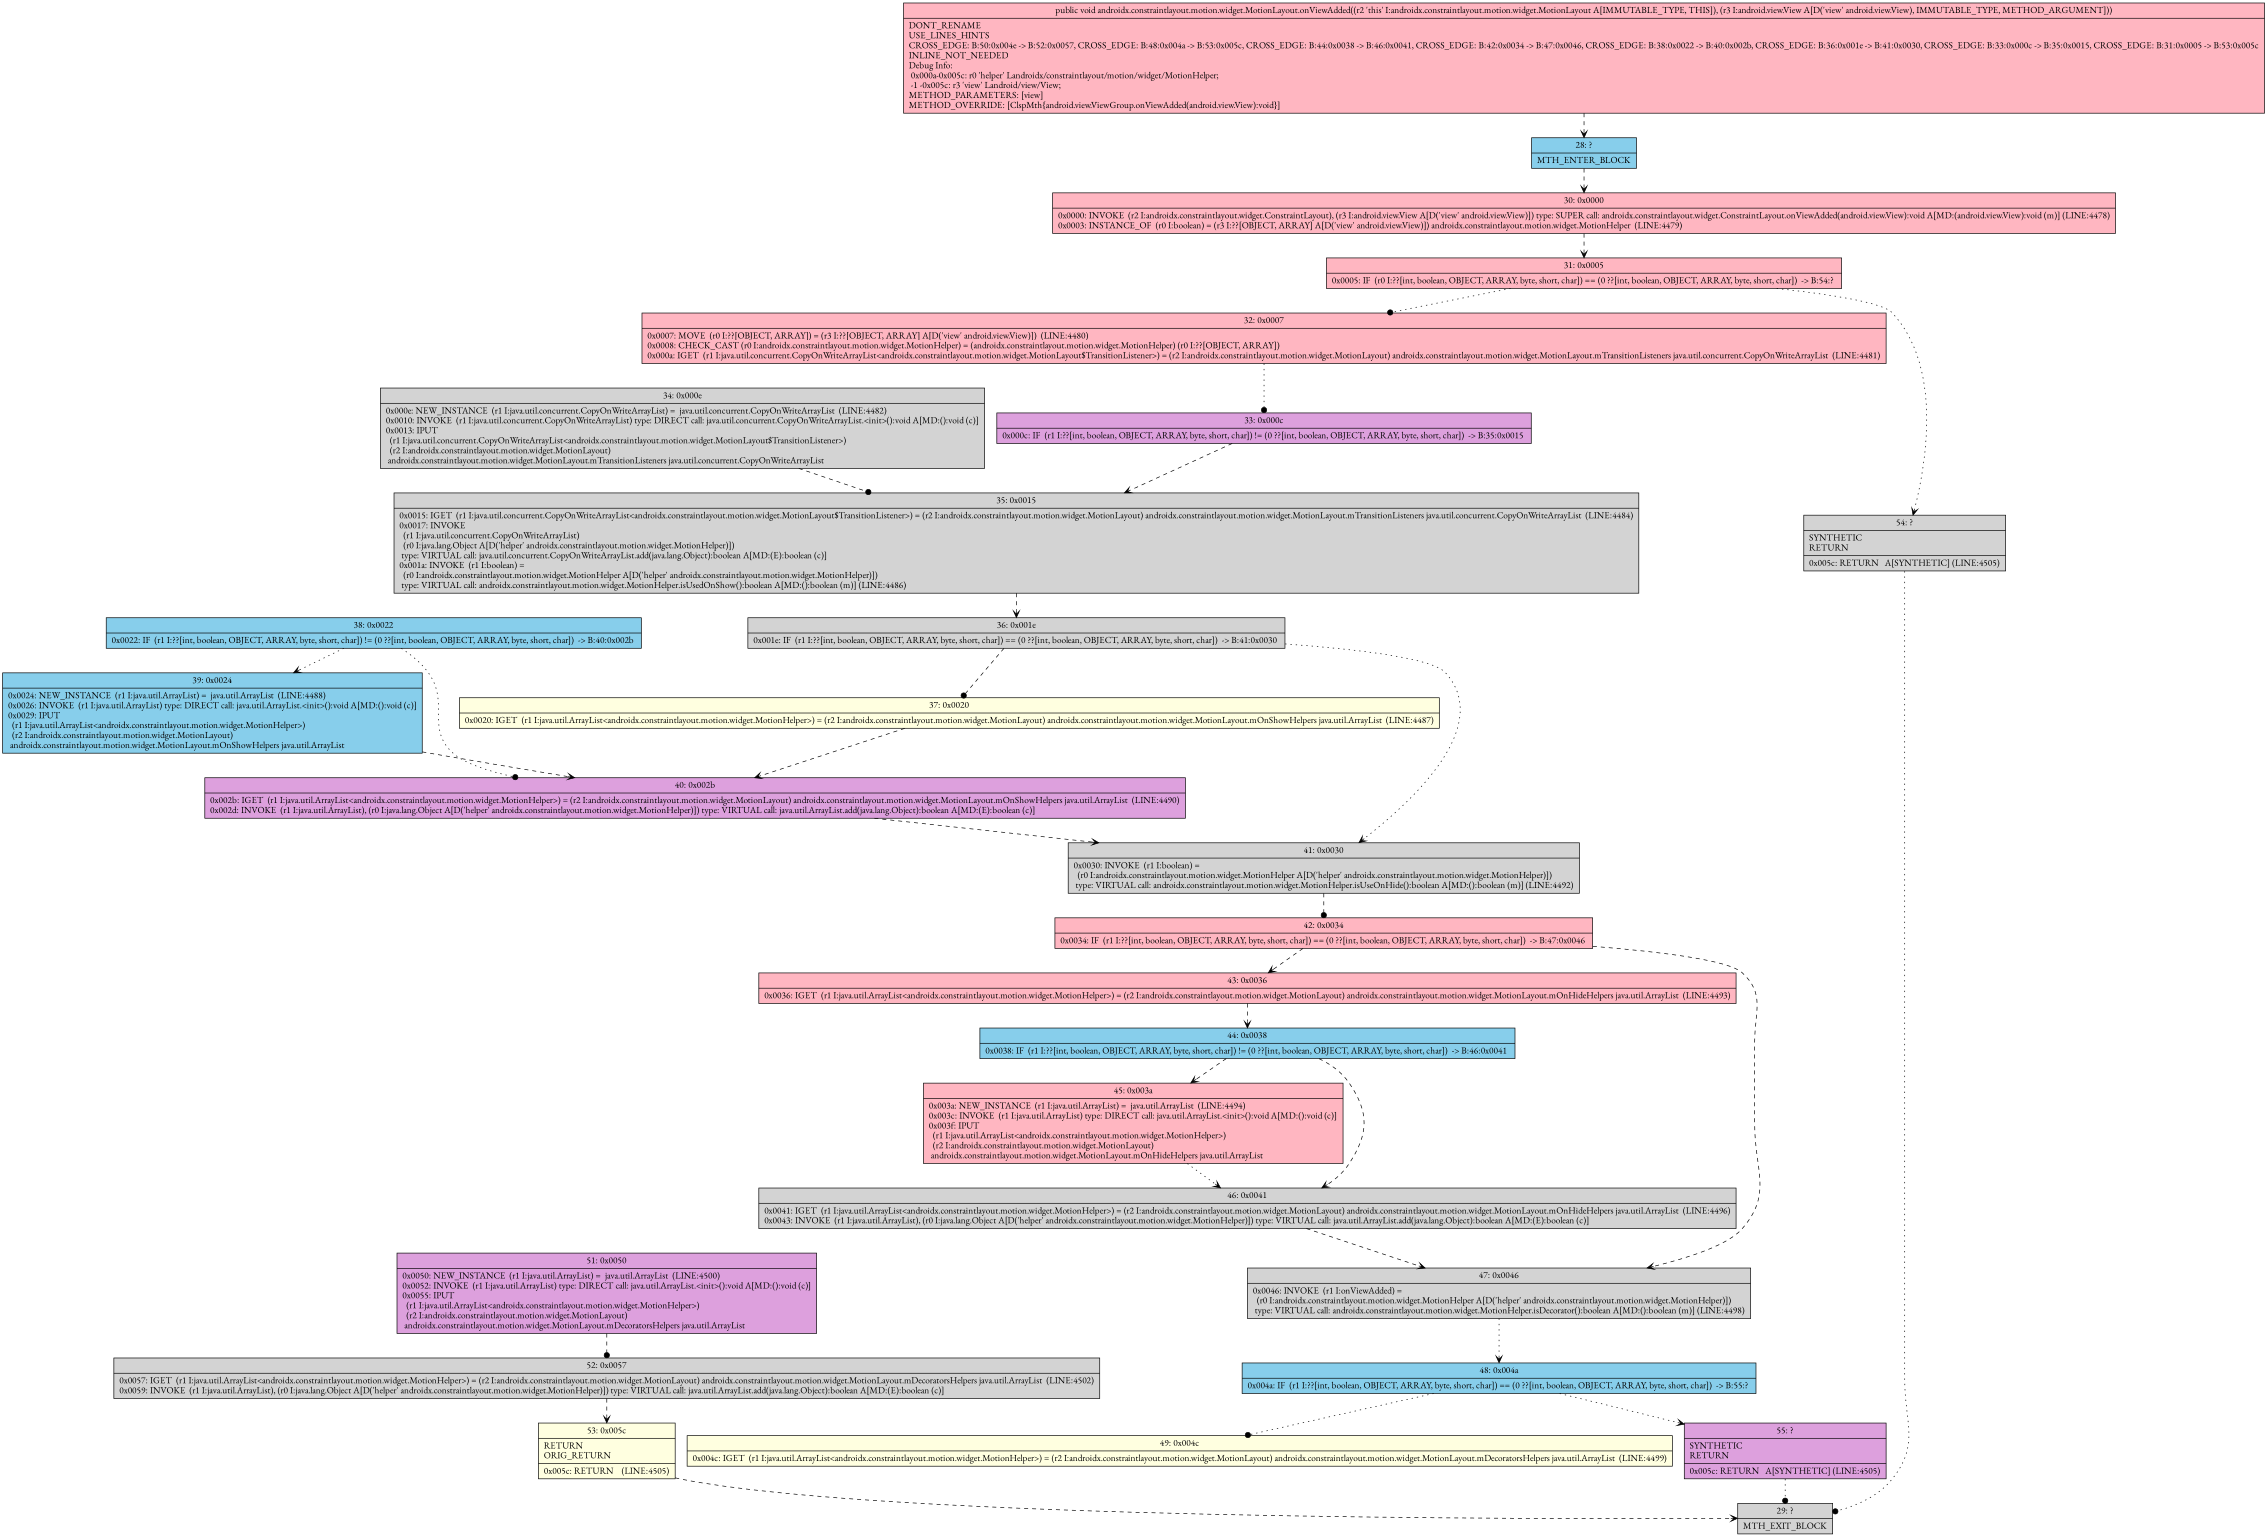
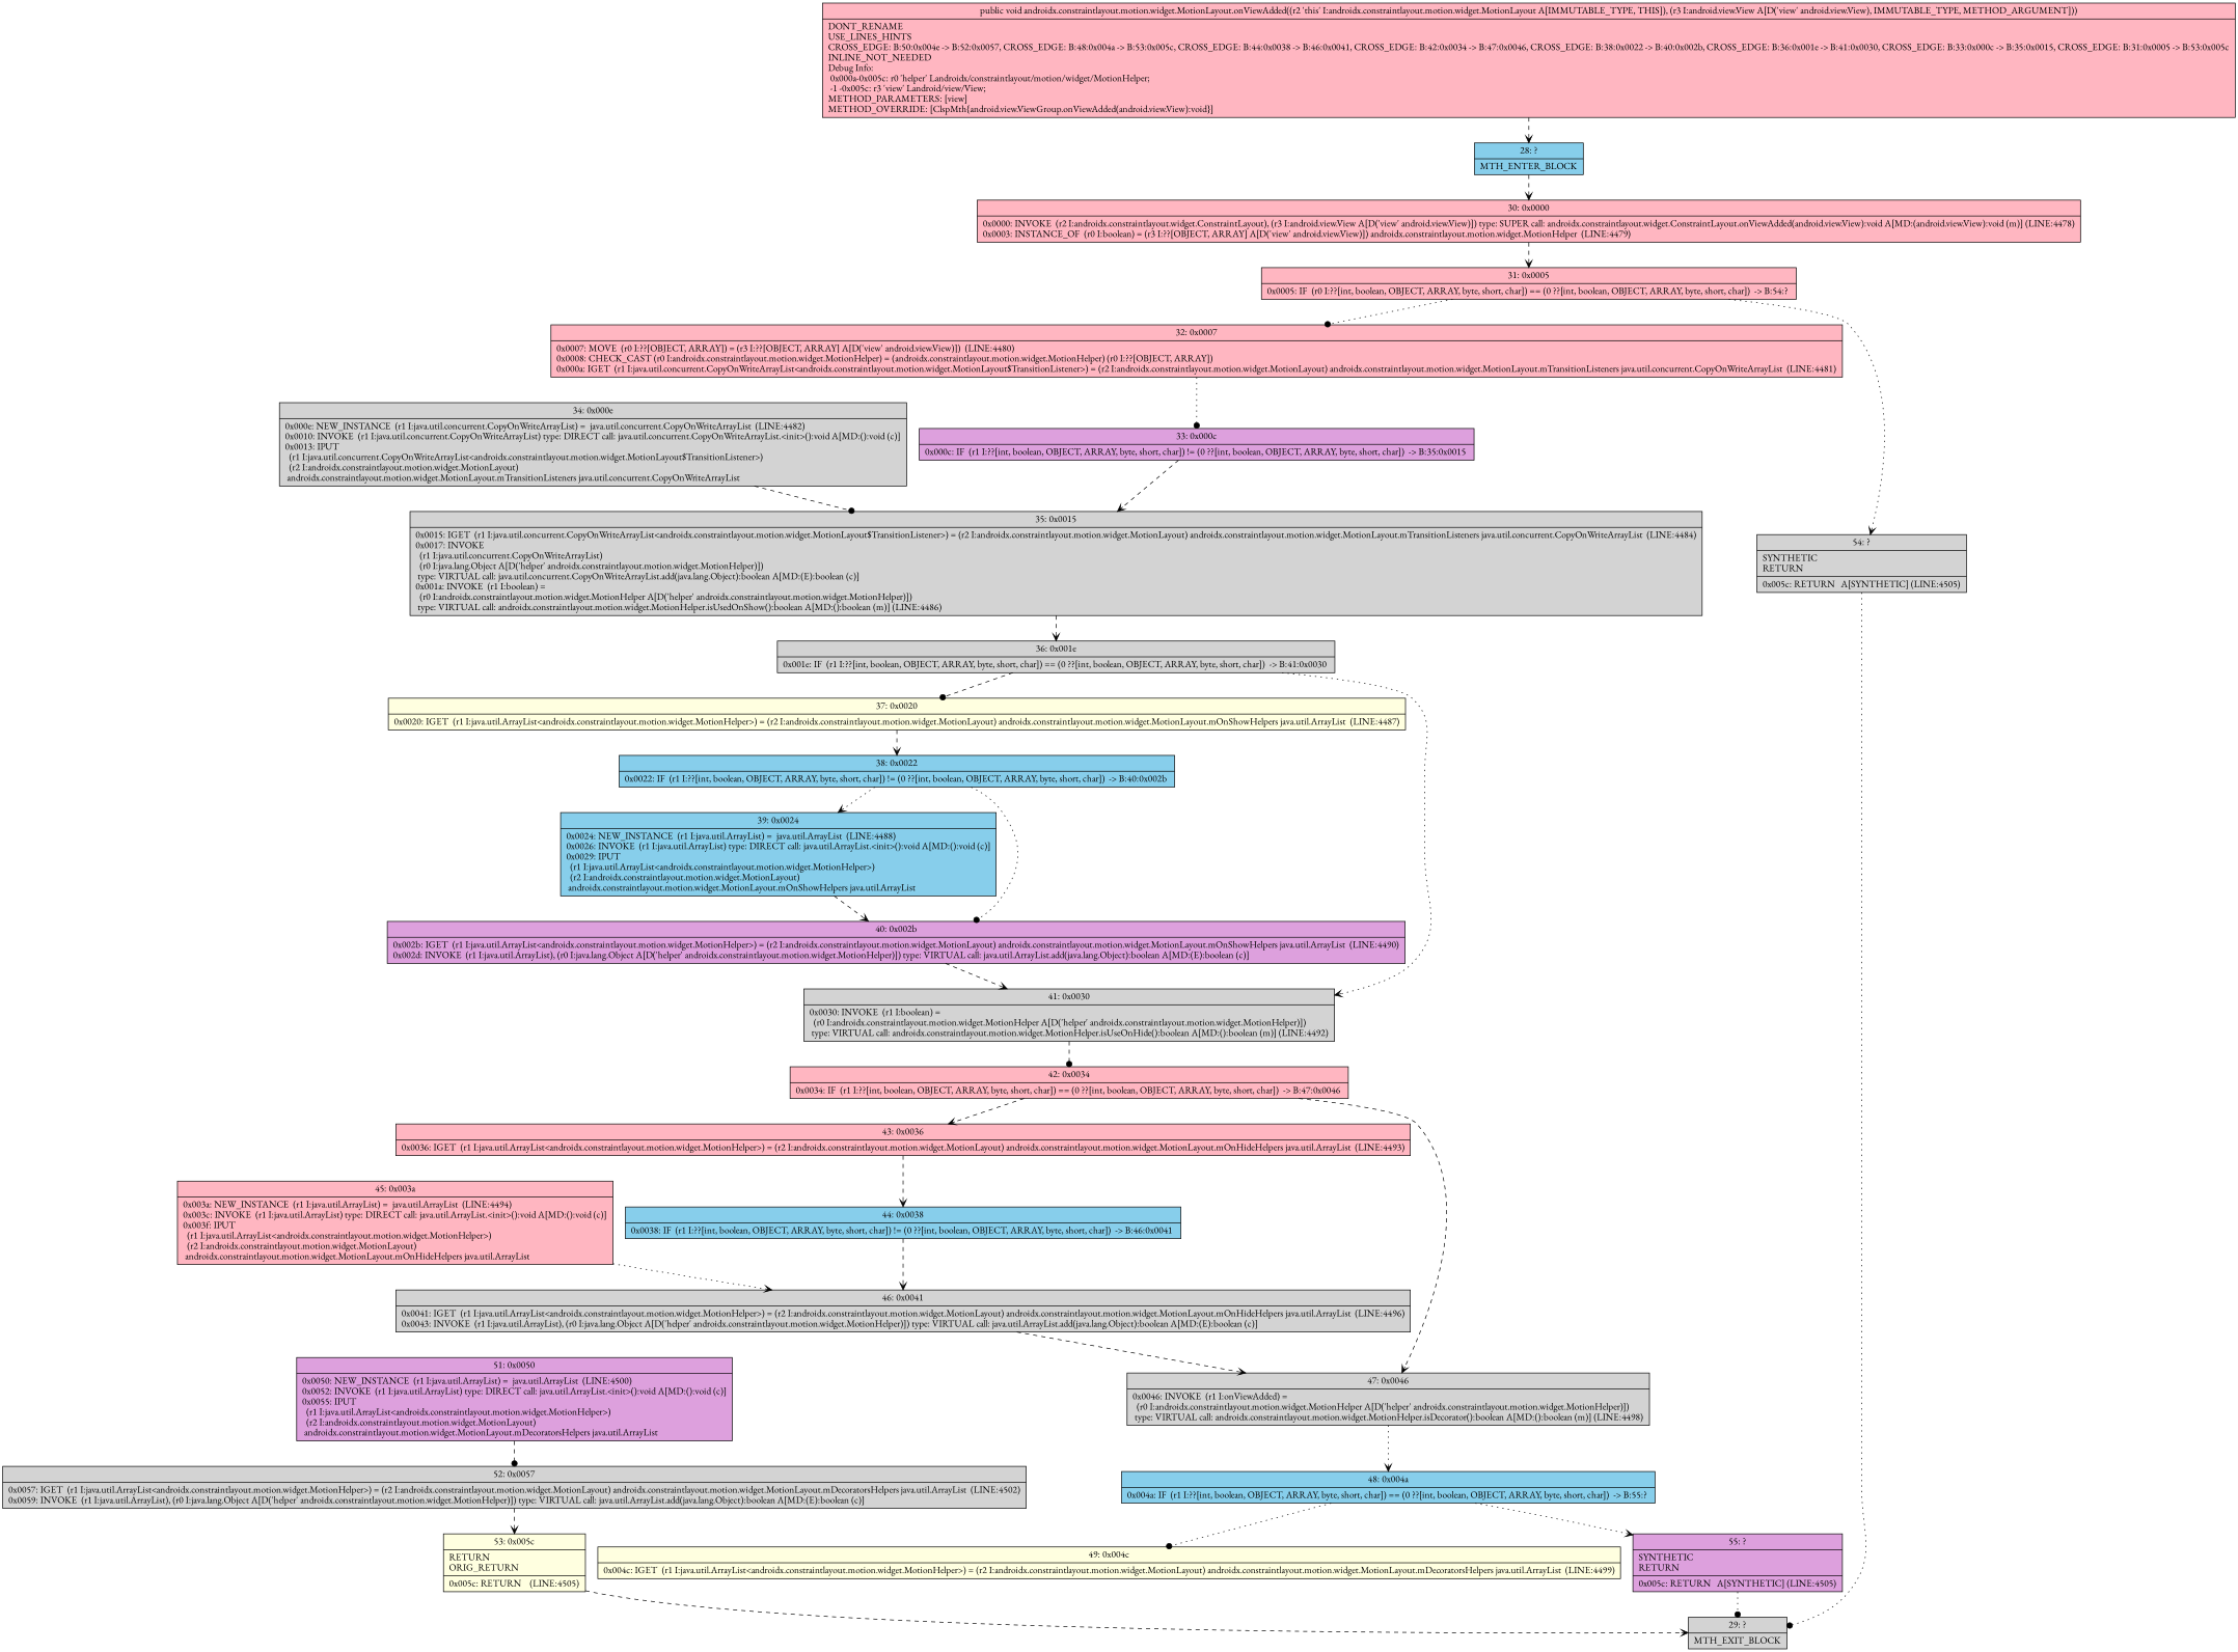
  digraph {
    fontname="EB Garamond"
    node [fillcolor=lightgrey fontname="EB Garamond" shape=record style=filled]
    edge [arrowhead=vee fontname="EB Garamond" style=dashed]
    n1 [fillcolor=skyblue label="{28\:\ ?|MTH_ENTER_BLOCK\l}"]
    n2 [fillcolor=lightpink label="{30\:\ 0x0000|0x0000: INVOKE  (r2 I:androidx.constraintlayout.widget.ConstraintLayout), (r3 I:android.view.View A[D('view' android.view.View)]) type: SUPER call: androidx.constraintlayout.widget.ConstraintLayout.onViewAdded(android.view.View):void A[MD:(android.view.View):void (m)] (LINE:4478)\l0x0003: INSTANCE_OF  (r0 I:boolean) = (r3 I:??[OBJECT, ARRAY] A[D('view' android.view.View)]) androidx.constraintlayout.motion.widget.MotionHelper  (LINE:4479)\l}"]
    n3 [fillcolor=lightpink label="{31\:\ 0x0005|0x0005: IF  (r0 I:??[int, boolean, OBJECT, ARRAY, byte, short, char]) == (0 ??[int, boolean, OBJECT, ARRAY, byte, short, char])  \-\> B:54:? \l}"]
    n4 [fillcolor=lightpink label="{32\:\ 0x0007|0x0007: MOVE  (r0 I:??[OBJECT, ARRAY]) = (r3 I:??[OBJECT, ARRAY] A[D('view' android.view.View)])  (LINE:4480)\l0x0008: CHECK_CAST (r0 I:androidx.constraintlayout.motion.widget.MotionHelper) = (androidx.constraintlayout.motion.widget.MotionHelper) (r0 I:??[OBJECT, ARRAY]) \l0x000a: IGET  (r1 I:java.util.concurrent.CopyOnWriteArrayList\<androidx.constraintlayout.motion.widget.MotionLayout$TransitionListener\>) = (r2 I:androidx.constraintlayout.motion.widget.MotionLayout) androidx.constraintlayout.motion.widget.MotionLayout.mTransitionListeners java.util.concurrent.CopyOnWriteArrayList  (LINE:4481)\l}"]
    n5 [label="{54\:\ ?|SYNTHETIC\lRETURN\l|0x005c: RETURN   A[SYNTHETIC] (LINE:4505)\l}"]
    n6 [fillcolor=plum label="{33\:\ 0x000c|0x000c: IF  (r1 I:??[int, boolean, OBJECT, ARRAY, byte, short, char]) != (0 ??[int, boolean, OBJECT, ARRAY, byte, short, char])  \-\> B:35:0x0015 \l}"]
    n7 [label="{29\:\ ?|MTH_EXIT_BLOCK\l}"]
    n8 [label="{35\:\ 0x0015|0x0015: IGET  (r1 I:java.util.concurrent.CopyOnWriteArrayList\<androidx.constraintlayout.motion.widget.MotionLayout$TransitionListener\>) = (r2 I:androidx.constraintlayout.motion.widget.MotionLayout) androidx.constraintlayout.motion.widget.MotionLayout.mTransitionListeners java.util.concurrent.CopyOnWriteArrayList  (LINE:4484)\l0x0017: INVOKE  \l  (r1 I:java.util.concurrent.CopyOnWriteArrayList)\l  (r0 I:java.lang.Object A[D('helper' androidx.constraintlayout.motion.widget.MotionHelper)])\l type: VIRTUAL call: java.util.concurrent.CopyOnWriteArrayList.add(java.lang.Object):boolean A[MD:(E):boolean (c)]\l0x001a: INVOKE  (r1 I:boolean) = \l  (r0 I:androidx.constraintlayout.motion.widget.MotionHelper A[D('helper' androidx.constraintlayout.motion.widget.MotionHelper)])\l type: VIRTUAL call: androidx.constraintlayout.motion.widget.MotionHelper.isUsedOnShow():boolean A[MD:():boolean (m)] (LINE:4486)\l}"]
    n9 [label="{34\:\ 0x000e|0x000e: NEW_INSTANCE  (r1 I:java.util.concurrent.CopyOnWriteArrayList) =  java.util.concurrent.CopyOnWriteArrayList  (LINE:4482)\l0x0010: INVOKE  (r1 I:java.util.concurrent.CopyOnWriteArrayList) type: DIRECT call: java.util.concurrent.CopyOnWriteArrayList.\<init\>():void A[MD:():void (c)]\l0x0013: IPUT  \l  (r1 I:java.util.concurrent.CopyOnWriteArrayList\<androidx.constraintlayout.motion.widget.MotionLayout$TransitionListener\>)\l  (r2 I:androidx.constraintlayout.motion.widget.MotionLayout)\l androidx.constraintlayout.motion.widget.MotionLayout.mTransitionListeners java.util.concurrent.CopyOnWriteArrayList \l}"]
    n10 [label="{36\:\ 0x001e|0x001e: IF  (r1 I:??[int, boolean, OBJECT, ARRAY, byte, short, char]) == (0 ??[int, boolean, OBJECT, ARRAY, byte, short, char])  \-\> B:41:0x0030 \l}"]
    n11 [fillcolor=lightyellow label="{37\:\ 0x0020|0x0020: IGET  (r1 I:java.util.ArrayList\<androidx.constraintlayout.motion.widget.MotionHelper\>) = (r2 I:androidx.constraintlayout.motion.widget.MotionLayout) androidx.constraintlayout.motion.widget.MotionLayout.mOnShowHelpers java.util.ArrayList  (LINE:4487)\l}"]
    n12 [label="{41\:\ 0x0030|0x0030: INVOKE  (r1 I:boolean) = \l  (r0 I:androidx.constraintlayout.motion.widget.MotionHelper A[D('helper' androidx.constraintlayout.motion.widget.MotionHelper)])\l type: VIRTUAL call: androidx.constraintlayout.motion.widget.MotionHelper.isUseOnHide():boolean A[MD:():boolean (m)] (LINE:4492)\l}"]
    n13 [fillcolor=skyblue label="{38\:\ 0x0022|0x0022: IF  (r1 I:??[int, boolean, OBJECT, ARRAY, byte, short, char]) != (0 ??[int, boolean, OBJECT, ARRAY, byte, short, char])  \-\> B:40:0x002b \l}"]
    n14 [fillcolor=lightpink label="{42\:\ 0x0034|0x0034: IF  (r1 I:??[int, boolean, OBJECT, ARRAY, byte, short, char]) == (0 ??[int, boolean, OBJECT, ARRAY, byte, short, char])  \-\> B:47:0x0046 \l}"]
    n15 [fillcolor=skyblue label="{39\:\ 0x0024|0x0024: NEW_INSTANCE  (r1 I:java.util.ArrayList) =  java.util.ArrayList  (LINE:4488)\l0x0026: INVOKE  (r1 I:java.util.ArrayList) type: DIRECT call: java.util.ArrayList.\<init\>():void A[MD:():void (c)]\l0x0029: IPUT  \l  (r1 I:java.util.ArrayList\<androidx.constraintlayout.motion.widget.MotionHelper\>)\l  (r2 I:androidx.constraintlayout.motion.widget.MotionLayout)\l androidx.constraintlayout.motion.widget.MotionLayout.mOnShowHelpers java.util.ArrayList \l}"]
    n16 [fillcolor=plum label="{40\:\ 0x002b|0x002b: IGET  (r1 I:java.util.ArrayList\<androidx.constraintlayout.motion.widget.MotionHelper\>) = (r2 I:androidx.constraintlayout.motion.widget.MotionLayout) androidx.constraintlayout.motion.widget.MotionLayout.mOnShowHelpers java.util.ArrayList  (LINE:4490)\l0x002d: INVOKE  (r1 I:java.util.ArrayList), (r0 I:java.lang.Object A[D('helper' androidx.constraintlayout.motion.widget.MotionHelper)]) type: VIRTUAL call: java.util.ArrayList.add(java.lang.Object):boolean A[MD:(E):boolean (c)]\l}"]
    n17 [fillcolor=lightpink label="{43\:\ 0x0036|0x0036: IGET  (r1 I:java.util.ArrayList\<androidx.constraintlayout.motion.widget.MotionHelper\>) = (r2 I:androidx.constraintlayout.motion.widget.MotionLayout) androidx.constraintlayout.motion.widget.MotionLayout.mOnHideHelpers java.util.ArrayList  (LINE:4493)\l}"]
    n18 [label="{47\:\ 0x0046|0x0046: INVOKE  (r1 I:onViewAdded) = \l  (r0 I:androidx.constraintlayout.motion.widget.MotionHelper A[D('helper' androidx.constraintlayout.motion.widget.MotionHelper)])\l type: VIRTUAL call: androidx.constraintlayout.motion.widget.MotionHelper.isDecorator():boolean A[MD:():boolean (m)] (LINE:4498)\l}"]
    n19 [fillcolor=skyblue label="{44\:\ 0x0038|0x0038: IF  (r1 I:??[int, boolean, OBJECT, ARRAY, byte, short, char]) != (0 ??[int, boolean, OBJECT, ARRAY, byte, short, char])  \-\> B:46:0x0041 \l}"]
    n20 [fillcolor=skyblue label="{48\:\ 0x004a|0x004a: IF  (r1 I:??[int, boolean, OBJECT, ARRAY, byte, short, char]) == (0 ??[int, boolean, OBJECT, ARRAY, byte, short, char])  \-\> B:55:? \l}"]
    n21 [fillcolor=lightpink label="{45\:\ 0x003a|0x003a: NEW_INSTANCE  (r1 I:java.util.ArrayList) =  java.util.ArrayList  (LINE:4494)\l0x003c: INVOKE  (r1 I:java.util.ArrayList) type: DIRECT call: java.util.ArrayList.\<init\>():void A[MD:():void (c)]\l0x003f: IPUT  \l  (r1 I:java.util.ArrayList\<androidx.constraintlayout.motion.widget.MotionHelper\>)\l  (r2 I:androidx.constraintlayout.motion.widget.MotionLayout)\l androidx.constraintlayout.motion.widget.MotionLayout.mOnHideHelpers java.util.ArrayList \l}"]
    n22 [label="{46\:\ 0x0041|0x0041: IGET  (r1 I:java.util.ArrayList\<androidx.constraintlayout.motion.widget.MotionHelper\>) = (r2 I:androidx.constraintlayout.motion.widget.MotionLayout) androidx.constraintlayout.motion.widget.MotionLayout.mOnHideHelpers java.util.ArrayList  (LINE:4496)\l0x0043: INVOKE  (r1 I:java.util.ArrayList), (r0 I:java.lang.Object A[D('helper' androidx.constraintlayout.motion.widget.MotionHelper)]) type: VIRTUAL call: java.util.ArrayList.add(java.lang.Object):boolean A[MD:(E):boolean (c)]\l}"]
    n23 [fillcolor=lightyellow label="{49\:\ 0x004c|0x004c: IGET  (r1 I:java.util.ArrayList\<androidx.constraintlayout.motion.widget.MotionHelper\>) = (r2 I:androidx.constraintlayout.motion.widget.MotionLayout) androidx.constraintlayout.motion.widget.MotionLayout.mDecoratorsHelpers java.util.ArrayList  (LINE:4499)\l}"]
    n24 [fillcolor=plum label="{55\:\ ?|SYNTHETIC\lRETURN\l|0x005c: RETURN   A[SYNTHETIC] (LINE:4505)\l}"]
    n25 [fillcolor=plum label="{51\:\ 0x0050|0x0050: NEW_INSTANCE  (r1 I:java.util.ArrayList) =  java.util.ArrayList  (LINE:4500)\l0x0052: INVOKE  (r1 I:java.util.ArrayList) type: DIRECT call: java.util.ArrayList.\<init\>():void A[MD:():void (c)]\l0x0055: IPUT  \l  (r1 I:java.util.ArrayList\<androidx.constraintlayout.motion.widget.MotionHelper\>)\l  (r2 I:androidx.constraintlayout.motion.widget.MotionLayout)\l androidx.constraintlayout.motion.widget.MotionLayout.mDecoratorsHelpers java.util.ArrayList \l}"]
    n26 [label="{52\:\ 0x0057|0x0057: IGET  (r1 I:java.util.ArrayList\<androidx.constraintlayout.motion.widget.MotionHelper\>) = (r2 I:androidx.constraintlayout.motion.widget.MotionLayout) androidx.constraintlayout.motion.widget.MotionLayout.mDecoratorsHelpers java.util.ArrayList  (LINE:4502)\l0x0059: INVOKE  (r1 I:java.util.ArrayList), (r0 I:java.lang.Object A[D('helper' androidx.constraintlayout.motion.widget.MotionHelper)]) type: VIRTUAL call: java.util.ArrayList.add(java.lang.Object):boolean A[MD:(E):boolean (c)]\l}"]
    n27 [fillcolor=lightyellow label="{53\:\ 0x005c|RETURN\lORIG_RETURN\l|0x005c: RETURN    (LINE:4505)\l}"]
    n28 [fillcolor=lightpink label="{public void androidx.constraintlayout.motion.widget.MotionLayout.onViewAdded((r2 'this' I:androidx.constraintlayout.motion.widget.MotionLayout A[IMMUTABLE_TYPE, THIS]), (r3 I:android.view.View A[D('view' android.view.View), IMMUTABLE_TYPE, METHOD_ARGUMENT]))  | DONT_RENAME\lUSE_LINES_HINTS\lCROSS_EDGE: B:50:0x004e \-\> B:52:0x0057, CROSS_EDGE: B:48:0x004a \-\> B:53:0x005c, CROSS_EDGE: B:44:0x0038 \-\> B:46:0x0041, CROSS_EDGE: B:42:0x0034 \-\> B:47:0x0046, CROSS_EDGE: B:38:0x0022 \-\> B:40:0x002b, CROSS_EDGE: B:36:0x001e \-\> B:41:0x0030, CROSS_EDGE: B:33:0x000c \-\> B:35:0x0015, CROSS_EDGE: B:31:0x0005 \-\> B:53:0x005c\lINLINE_NOT_NEEDED\lDebug Info:\l  0x000a\-0x005c: r0 'helper' Landroidx\/constraintlayout\/motion\/widget\/MotionHelper;\l  \-1 \-0x005c: r3 'view' Landroid\/view\/View;\lMETHOD_PARAMETERS: [view]\lMETHOD_OVERRIDE: [ClspMth\{android.view.ViewGroup.onViewAdded(android.view.View):void\}]\l}"]
    n1 -> n2
    n2 -> n3
    n3 -> n4 [arrowhead=dot style=dotted]
    n3 -> n5 [style=dotted]
    n4 -> n6 [arrowhead=dot style=dotted]
    n5 -> n7 [arrowhead=dot style=dotted]
    n6 -> n8
    n8 -> n10
    n9 -> n8 [arrowhead=dot]
    n10 -> n11 [arrowhead=dot]
    n10 -> n12 [style=dotted]
-   n11 -> n16
+   n11 -> n13
    n12 -> n14 [arrowhead=dot]
    n13 -> n15 [style=dotted]
    n13 -> n16 [arrowhead=dot style=dotted]
    n14 -> n17
    n14 -> n18
    n15 -> n16
    n16 -> n12
    n17 -> n19
    n18 -> n20 [style=dotted]
-   n19 -> n21
    n19 -> n22
    n20 -> n23 [arrowhead=dot style=dotted]
    n20 -> n24 [style=dotted]
    n21 -> n22 [style=dotted]
    n22 -> n18
    n24 -> n7 [arrowhead=dot style=dotted]
    n25 -> n26 [arrowhead=dot]
    n26 -> n27
    n27 -> n7
    n28 -> n1
  }
